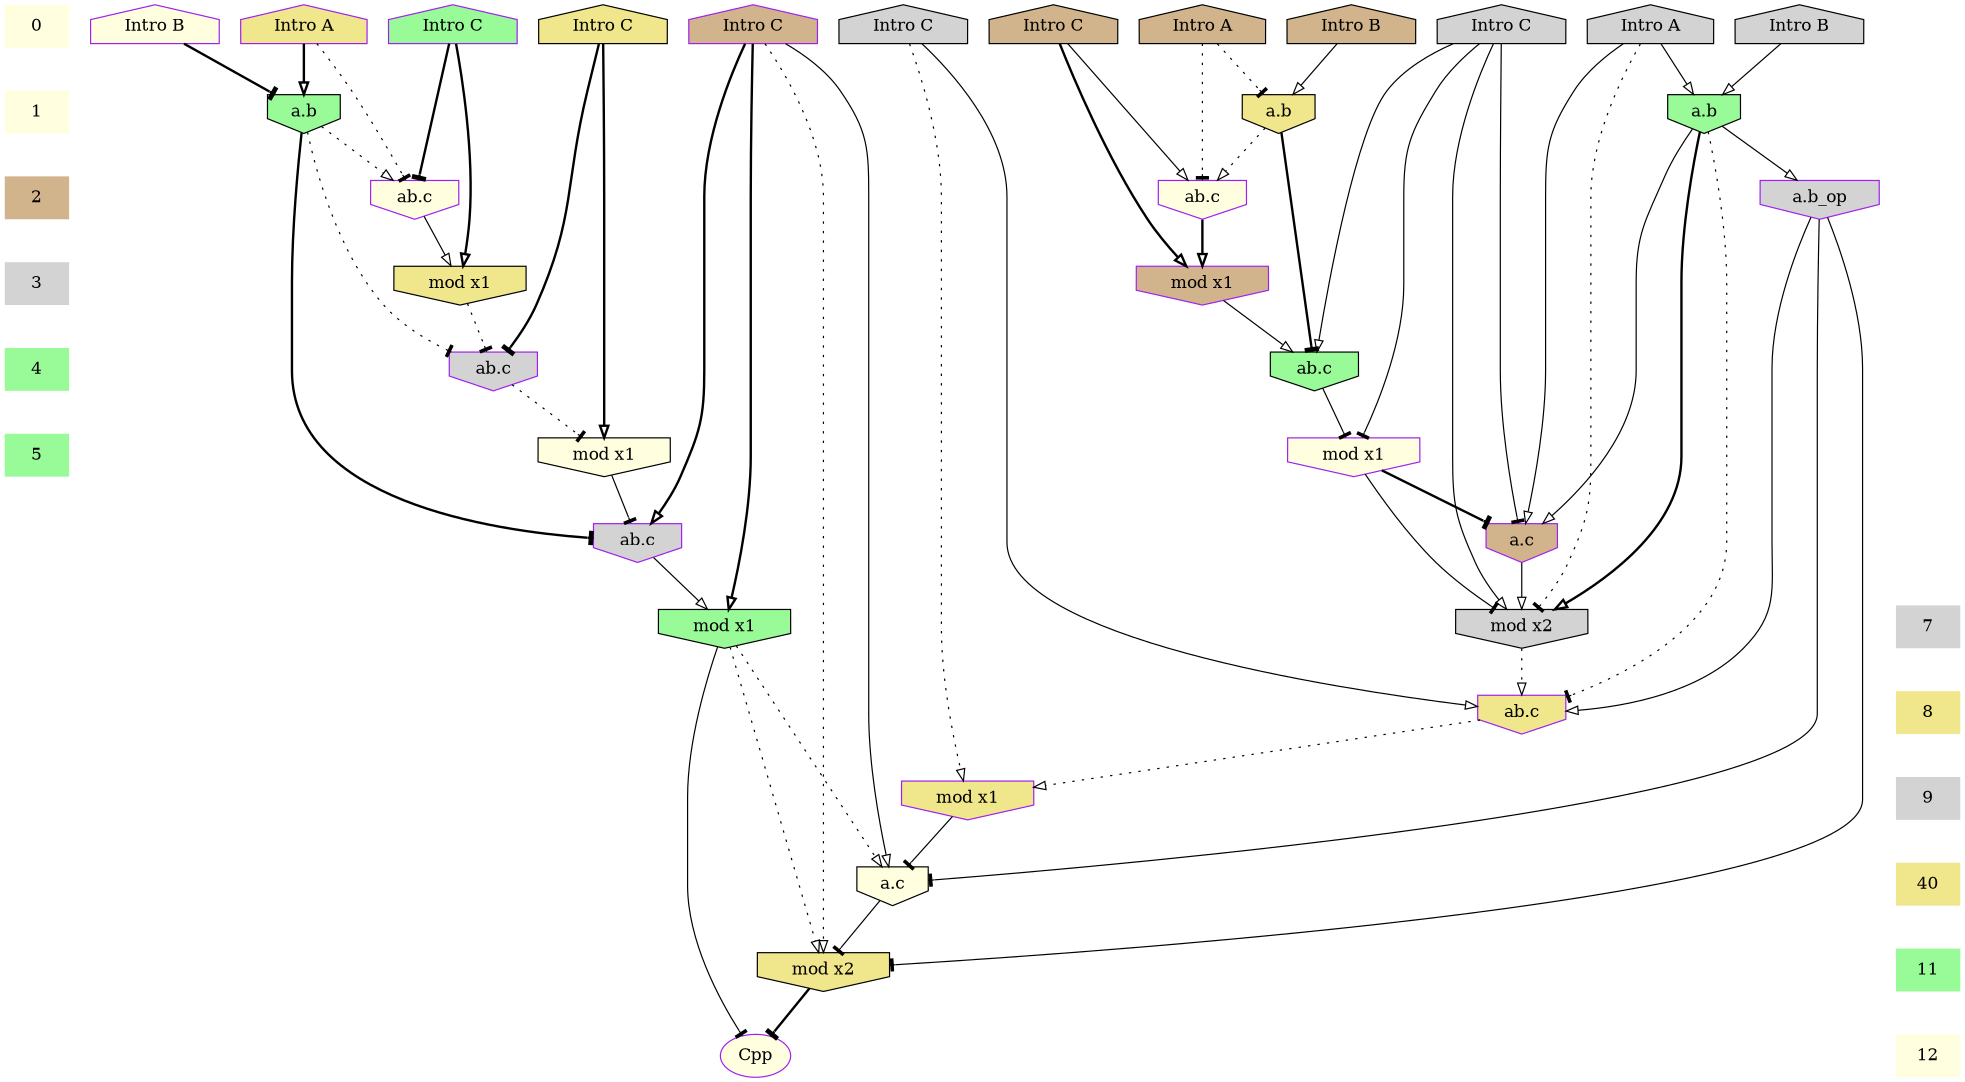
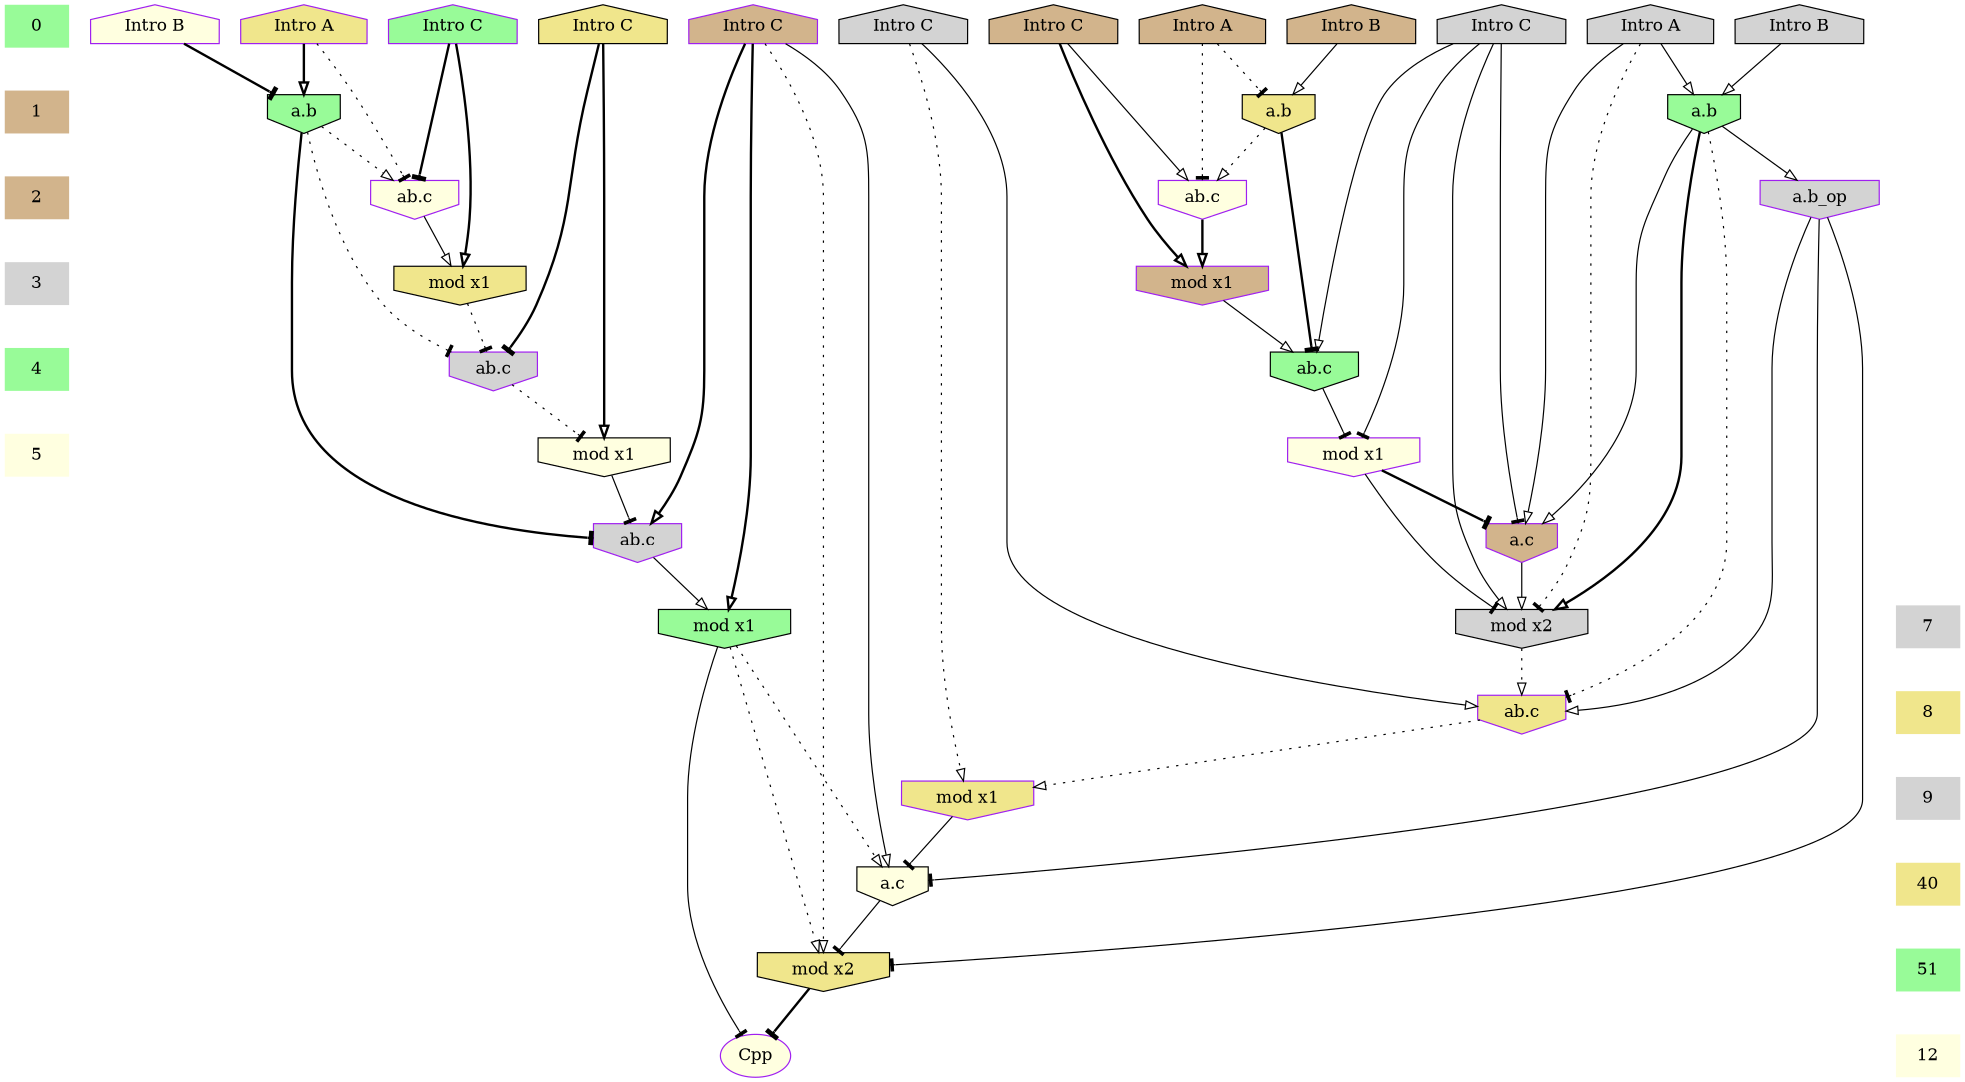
  digraph {
    ranksep=.5
    node [color=purple fillcolor=lightgrey shape=invhouse style=filled]
    edge [style=solid arrowhead=onormal]
-   0 [fillcolor=lightyellow shape=plaintext]
+   0 [fillcolor=palegreen shape=plaintext]
    n2 [color=black label="Intro A" shape=house]
    n3 [color=black label="Intro B" shape=house]
    n4 [color=black fillcolor=tan label="Intro A" shape=house]
    n5 [fillcolor=khaki label="Intro A" shape=house]
    n6 [fillcolor=lightyellow label="Intro B" shape=house]
    n7 [color=black fillcolor=tan label="Intro B" shape=house]
    n8 [fillcolor=palegreen label="Intro C" shape=house]
    n9 [color=black fillcolor=tan label="Intro C" shape=house]
    n10 [color=black fillcolor=khaki label="Intro C" shape=house]
    n11 [color=black label="Intro C" shape=house]
    n12 [fillcolor=tan label="Intro C" shape=house]
    n13 [color=black label="Intro C" shape=house]
-   1 [color=black fillcolor=lightyellow shape=plaintext]
+   1 [color=black fillcolor=tan shape=plaintext]
    n15 [color=black fillcolor=palegreen label="a.b"]
    n16 [color=black fillcolor=khaki label="a.b"]
    n17 [color=black fillcolor=palegreen label="a.b"]
    2 [fillcolor=tan shape=plaintext]
    n19 [fillcolor=lightyellow label="ab.c"]
    n20 [fillcolor=lightyellow label="ab.c"]
    n21 [label="a.b_op"]
    3 [shape=plaintext]
    n23 [fillcolor=tan label="mod x1"]
    n24 [color=black fillcolor=khaki label="mod x1"]
    4 [color=black fillcolor=palegreen shape=plaintext]
    n26 [color=black fillcolor=palegreen label="ab.c"]
    n27 [label="ab.c"]
-   5 [fillcolor=palegreen shape=plaintext]
+   5 [fillcolor=lightyellow shape=plaintext]
    n29 [color=black fillcolor=lightyellow label="mod x1"]
    n30 [fillcolor=lightyellow label="mod x1"]
    n31 [label="ab.c"]
    n32 [fillcolor=tan label="a.c"]
    7 [shape=plaintext]
    n34 [color=black label="mod x2"]
    n35 [color=black fillcolor=palegreen label="mod x1"]
    8 [fillcolor=khaki shape=plaintext]
    n37 [fillcolor=khaki label="ab.c"]
    9 [shape=plaintext]
    n39 [fillcolor=khaki label="mod x1"]
    n40 [color=black fillcolor=khaki label=40 shape=plaintext]
    n41 [color=black fillcolor=lightyellow label="a.c"]
-   11 [color=black fillcolor=palegreen shape=plaintext]
+   11 [color=black fillcolor=palegreen shape=plaintext label=51]
    n43 [color=black fillcolor=khaki label="mod x2"]
    12 [fillcolor=lightyellow shape=plaintext]
    n45 [fillcolor=lightyellow label=Cpp shape=""]
    subgraph sub_1 {
      rank=same
      0
      n2
      n3
      n4
      n5
      n6
      n7
      n8
      n9
      n10
      n11
      n12
      n13
    }
    subgraph sub_2 {
      rank=same
      1
      n15
      n16
      n17
    }
    subgraph sub_3 {
      rank=same
      2
      n19
      n20
      n21
    }
    subgraph sub_4 {
      rank=same
      3
      n23
      n24
    }
    subgraph sub_5 {
      rank=same
      4
      n26
      n27
    }
    subgraph sub_6 {
      rank=same
      5
      n29
      n30
    }
    subgraph sub_7 {
      rank=same
      n31
      n32
    }
    subgraph sub_8 {
      rank=same
      7
      n34
      n35
    }
    subgraph sub_9 {
      rank=same
      8
      n37
    }
    subgraph sub_10 {
      rank=same
      9
      n39
    }
    subgraph sub_11 {
      rank=same
      n40
      n41
    }
    subgraph sub_12 {
      rank=same
      11
      n43
    }
    subgraph sub_13 {
      rank=same
      12
      n45
    }
    0 -> 1 [style=invis arrowhead=""]
    n2 -> n17
    n2 -> n32
    n2 -> n34 [arrowhead=tee style=dotted]
    n3 -> n17
    n4 -> n16 [arrowhead=tee style=dotted]
    n4 -> n20 [arrowhead=tee style=dotted]
    n5 -> n15 [style=bold]
    n5 -> n19 [arrowhead=tee style=dotted]
    n6 -> n15 [arrowhead=tee style=bold]
    n7 -> n16
    n8 -> n19 [arrowhead=tee style=bold]
    n8 -> n24 [style=bold]
    n9 -> n20
    n9 -> n23 [style=bold]
    n10 -> n27 [arrowhead=tee style=bold]
    n10 -> n29 [style=bold]
    n11 -> n37
    n11 -> n39 [style=dotted]
    n12 -> n31 [style=bold]
    n12 -> n35 [style=bold]
    n12 -> n41
    n12 -> n43 [style=dotted]
    n13 -> n26
    n13 -> n30 [arrowhead=tee]
    n13 -> n32 [arrowhead=tee]
    n13 -> n34
    1 -> 2 [style=invis arrowhead=""]
    n15 -> n19 [style=dotted]
    n15 -> n27 [arrowhead=tee style=dotted]
    n15 -> n31 [arrowhead=tee style=bold]
    n16 -> n20 [style=dotted]
    n16 -> n26 [arrowhead=tee style=bold]
    n17 -> n21
    n17 -> n32
    n17 -> n34 [style=bold]
    n17 -> n37 [arrowhead=tee style=dotted]
    2 -> 3 [style=invis arrowhead=""]
    n19 -> n24
    n20 -> n23 [style=bold]
    n21 -> n37
    n21 -> n41 [arrowhead=tee]
    n21 -> n43 [arrowhead=tee]
    3 -> 4 [style=invis arrowhead=""]
    n23 -> n26
    n24 -> n27 [arrowhead=tee style=dotted]
    4 -> 5 [style=invis arrowhead=""]
    n26 -> n30 [arrowhead=tee]
    n27 -> n29 [arrowhead=tee style=dotted]
    n29 -> n31 [arrowhead=tee]
    n30 -> n32 [arrowhead=tee style=bold]
    n30 -> n34 [arrowhead=tee]
    n31 -> n35
    n32 -> n34
    7 -> 8 [style=invis arrowhead=""]
    n34 -> n37 [style=dotted]
    n35 -> n41 [style=dotted]
    n35 -> n43 [style=dotted]
    n35 -> n45 [arrowhead=tee]
    8 -> 9 [style=invis arrowhead=""]
    n37 -> n39 [style=dotted]
    9 -> n40 [style=invis arrowhead=""]
    n39 -> n41 [arrowhead=tee]
    n40 -> 11 [style=invis arrowhead=""]
    n41 -> n43 [arrowhead=tee]
    11 -> 12 [style=invis arrowhead=""]
    n43 -> n45 [arrowhead=tee style=bold]
  }
